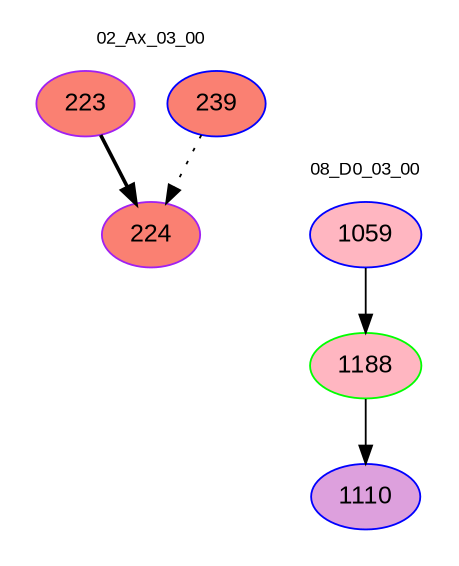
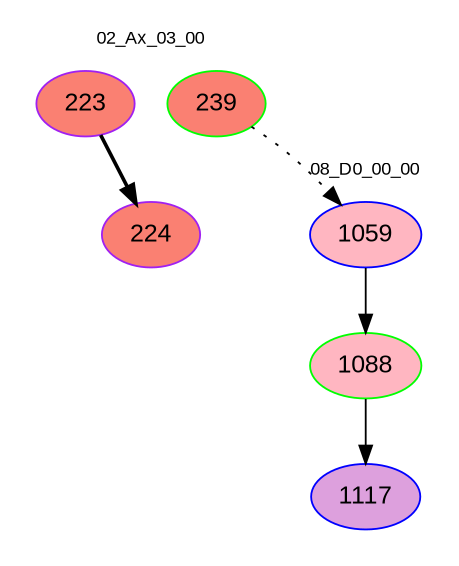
  digraph {
    fontname="Liberation Sans"
    node [color=purple fillcolor=salmon fontname="Liberation Sans" style=filled]
    edge [color=black fontname="Liberation Sans" style=solid]
    n1 [label=223]
-   n2 [color=blue label=239]
+   n2 [color=green label=239]
    n3 [label=224]
    n4 [color=blue fillcolor=lightpink label=1059]
-   n5 [color=green fillcolor=lightpink label=1188]
-   n6 [color=blue fillcolor=plum label=1110]
+   n5 [color=green fillcolor=lightpink label=1088]
+   n6 [color=blue fillcolor=plum label=1117]
    subgraph cluster_1 {
      color=white
      fontsize=10
      label="02_Ax_03_00"
      n1
      n2
      n3
    }
    subgraph cluster_2 {
      color=white
      fontsize=10
-     label="08_D0_03_00"
+     label="08_D0_00_00"
      n4
      n5
      n6
    }
    n1 -> n3 [style=bold]
-   n2 -> n3 [style=dotted]
+   n2 -> n4 [style=dotted]
    n4 -> n5
    n5 -> n6
  }
